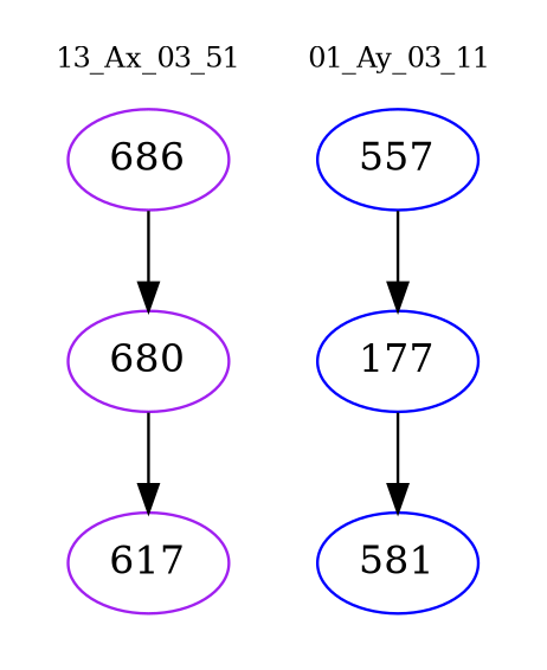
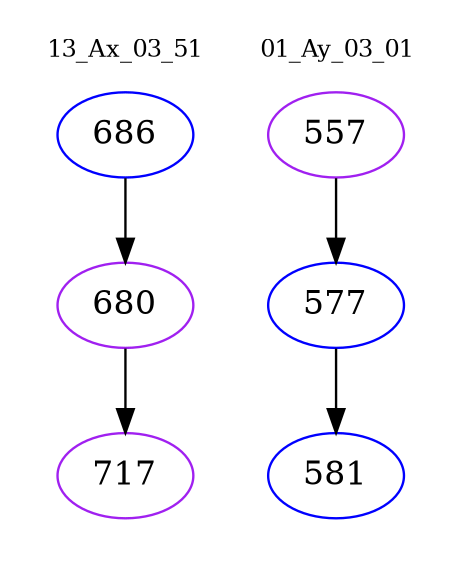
  digraph {
    node [color=purple]
    edge [color=black]
-   n1 [label=686]
+   n1 [color=blue label=686]
    n2 [label=680]
-   n3 [label=617]
-   n4 [color=blue label=557]
-   n5 [color=blue label=177]
+   n3 [label=717]
+   n4 [label=557]
+   n5 [color=blue label=577]
    n6 [color=blue label=581]
    subgraph cluster_1 {
      color=white
      fontsize=10
      label="13_Ax_03_51"
      n1
      n2
      n3
    }
    subgraph cluster_2 {
      color=white
      fontsize=10
-     label="01_Ay_03_11"
+     label="01_Ay_03_01"
      n4
      n5
      n6
    }
    n1 -> n2
    n2 -> n3
    n4 -> n5
    n5 -> n6
  }
